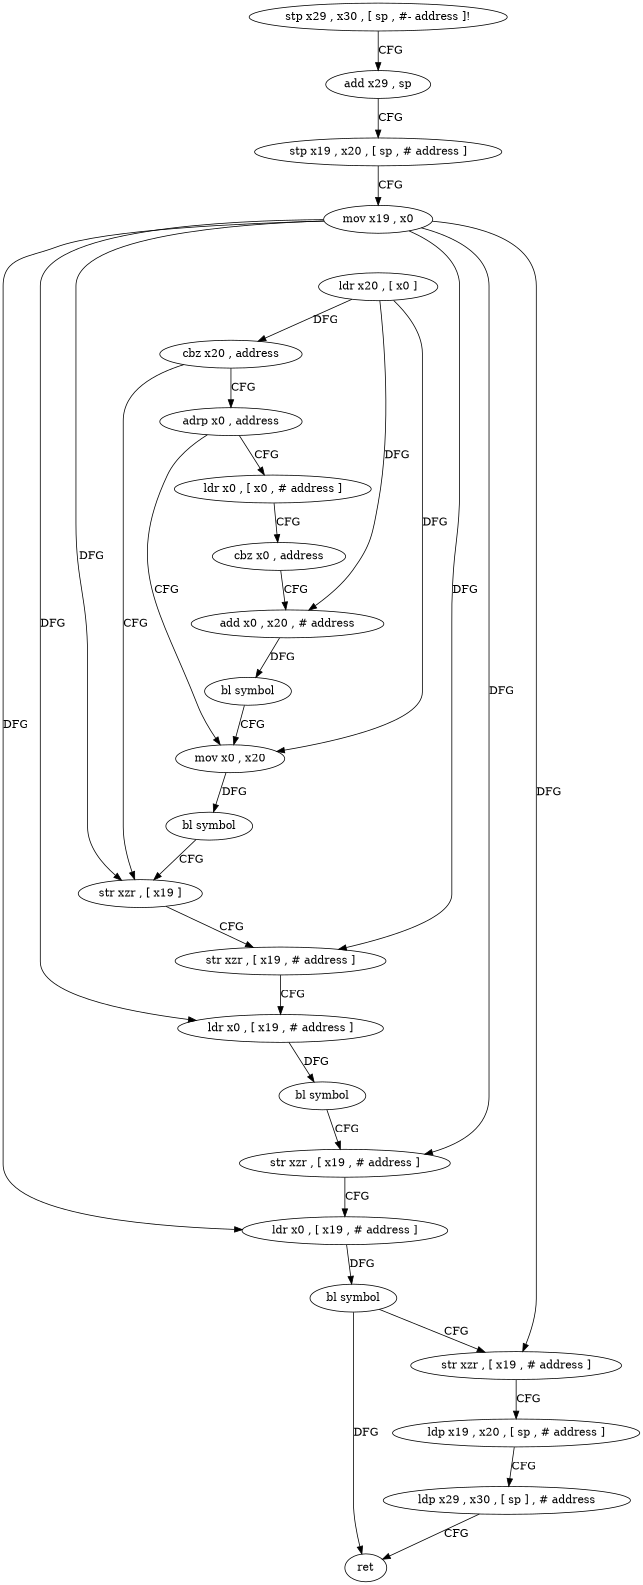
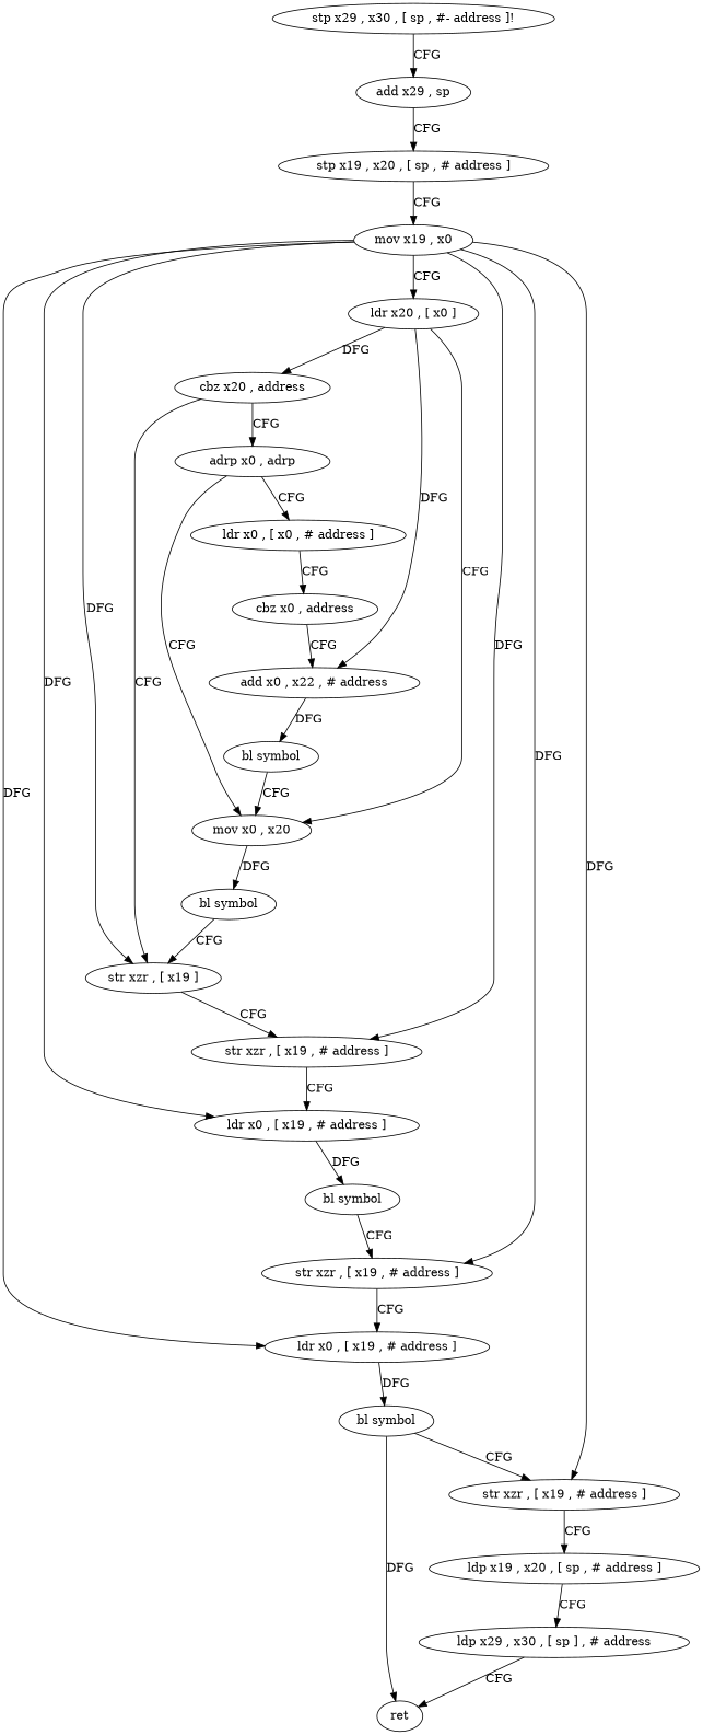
  digraph {
    n1 [label="stp x29 , x30 , [ sp , #- address ]!"]
    n2 [label="add x29 , sp"]
    n3 [label="stp x19 , x20 , [ sp , # address ]"]
    n4 [label="mov x19 , x0"]
    n5 [label="ldr x20 , [ x0 ]"]
    n6 [label="str xzr , [ x19 ]"]
    n7 [label="str xzr , [ x19 , # address ]"]
    n8 [label="ldr x0 , [ x19 , # address ]"]
    n9 [label="str xzr , [ x19 , # address ]"]
    n10 [label="ldr x0 , [ x19 , # address ]"]
    n11 [label="str xzr , [ x19 , # address ]"]
    n12 [label="cbz x20 , address"]
    n13 [label="mov x0 , x20"]
-   n14 [label="add x0 , x20 , # address"]
+   n14 [label="add x0 , x22 , # address"]
    n15 [label="bl symbol"]
    n16 [label="bl symbol"]
    n17 [label="ldp x19 , x20 , [ sp , # address ]"]
-   n18 [label="adrp x0 , address"]
+   n18 [label="adrp x0 , adrp"]
    n19 [label="bl symbol"]
    n20 [label="bl symbol"]
    n21 [label="ldr x0 , [ x0 , # address ]"]
    n22 [label="cbz x0 , address"]
    n23 [label=ret]
    n24 [label="ldp x29 , x30 , [ sp ] , # address"]
    n1 -> n2 [label=CFG]
    n2 -> n3 [label=CFG]
    n3 -> n4 [label=CFG]
+   n4 -> n5 [label=CFG]
    n4 -> n6 [label=DFG]
    n4 -> n7 [label=DFG]
    n4 -> n8 [label=DFG]
    n4 -> n9 [label=DFG]
    n4 -> n10 [label=DFG]
    n4 -> n11 [label=DFG]
    n5 -> n12 [label=DFG]
-   n5 -> n13 [label=DFG]
+   n5 -> n13 [label=CFG]
    n5 -> n14 [label=DFG]
    n6 -> n7 [label=CFG]
    n7 -> n8 [label=CFG]
    n8 -> n15 [label=DFG]
    n9 -> n10 [label=CFG]
    n10 -> n16 [label=DFG]
    n11 -> n17 [label=CFG]
    n12 -> n6 [label=CFG]
    n12 -> n18 [label=CFG]
    n13 -> n19 [label=DFG]
    n14 -> n20 [label=DFG]
    n15 -> n9 [label=CFG]
    n16 -> n11 [label=CFG]
    n16 -> n23 [label=DFG]
    n17 -> n24 [label=CFG]
    n18 -> n13 [label=CFG]
    n18 -> n21 [label=CFG]
    n19 -> n6 [label=CFG]
    n20 -> n13 [label=CFG]
    n21 -> n22 [label=CFG]
    n22 -> n14 [label=CFG]
    n24 -> n23 [label=CFG]
  }
